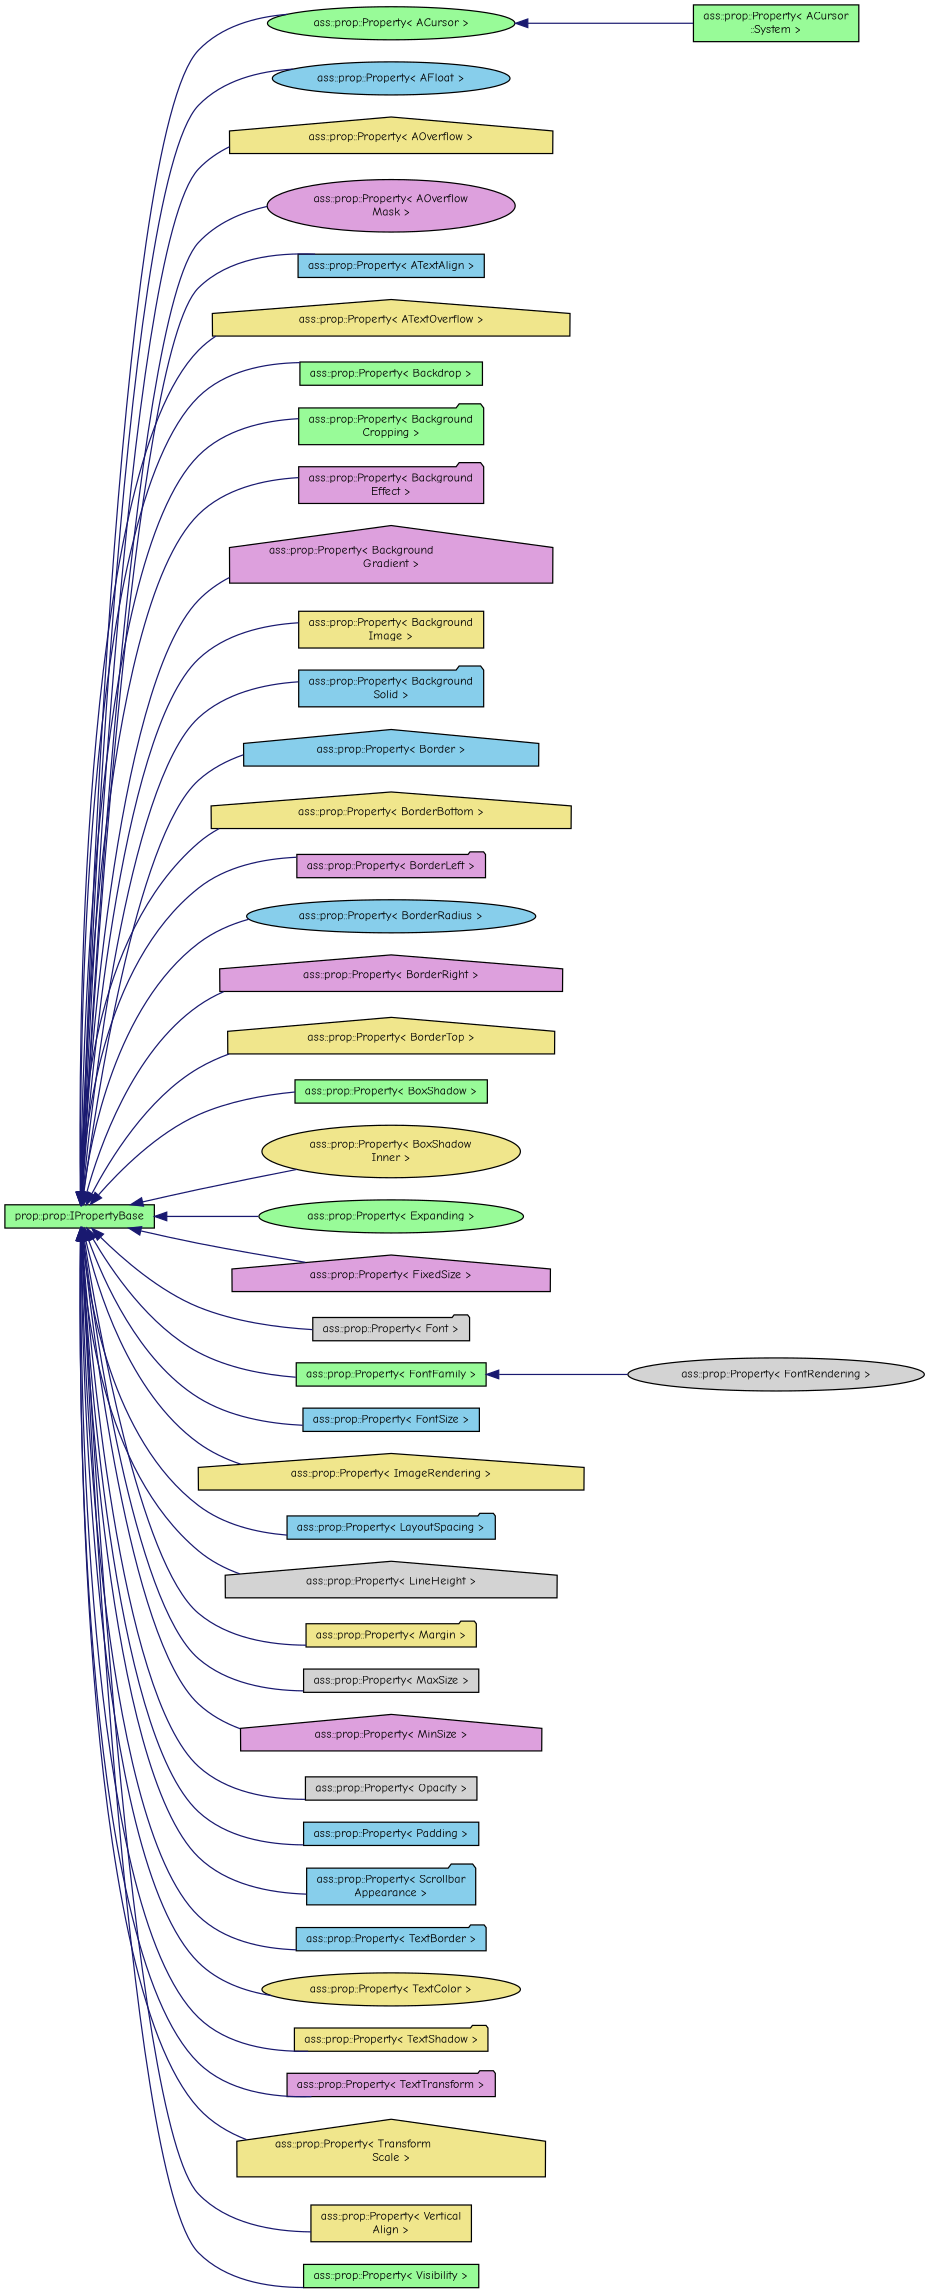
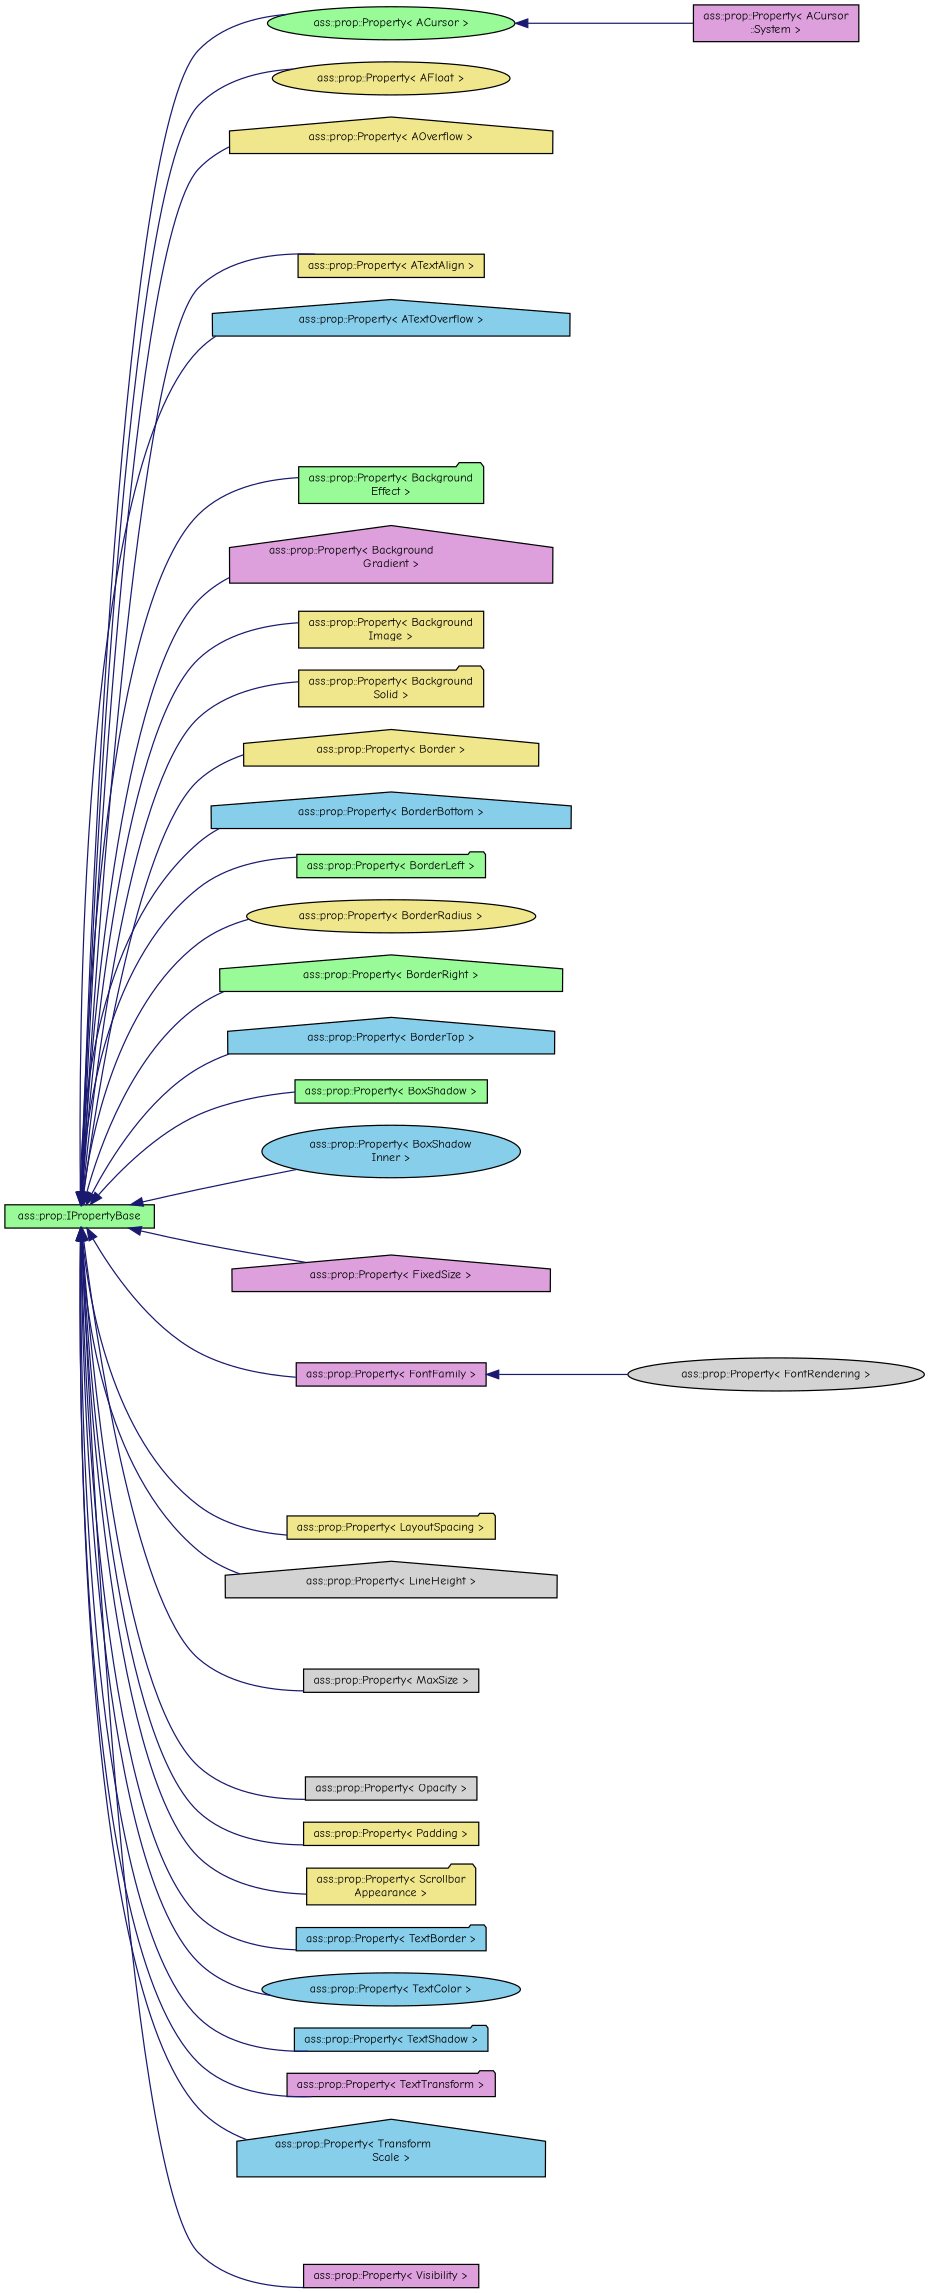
  digraph {
    fontname="Comic Neue"
    rankdir=LR
    node [color=black fillcolor=khaki fontname="Comic Neue" fontsize=10 shape=box style=filled]
    edge [color=midnightblue dir=back fontname="Comic Neue" fontsize=10 labelfontname=Helvetica labelfontsize=10 style=solid]
-   n1 [fillcolor=palegreen fontcolor=black height=0.2 label="prop::prop::IPropertyBase" width=0.4]
+   n1 [fillcolor=palegreen fontcolor=black height=0.2 label="ass::prop::IPropertyBase" width=0.4]
    n2 [fillcolor=palegreen height=0.2 label="ass::prop::Property\< ACursor \>" shape=ellipse width=0.4]
-   n3 [fillcolor=skyblue height=0.2 label="ass::prop::Property\< AFloat \>" shape=ellipse width=0.4]
+   n3 [height=0.2 label="ass::prop::Property\< AFloat \>" shape=ellipse width=0.4]
    n4 [height=0.2 label="ass::prop::Property\< AOverflow \>" shape=house width=0.4]
-   n5 [fillcolor=plum height=0.2 label="ass::prop::Property\< AOverflow\lMask \>" shape=ellipse width=0.4]
-   n6 [fillcolor=skyblue height=0.2 label="ass::prop::Property\< ATextAlign \>" width=0.4]
-   n7 [height=0.2 label="ass::prop::Property\< ATextOverflow \>" shape=house width=0.4]
-   n8 [fillcolor=palegreen height=0.2 label="ass::prop::Property\< Backdrop \>" width=0.4]
-   n9 [fillcolor=palegreen height=0.2 label="ass::prop::Property\< Background\lCropping \>" shape=folder width=0.4]
-   n10 [fillcolor=plum height=0.2 label="ass::prop::Property\< Background\lEffect \>" shape=folder width=0.4]
+   n6 [height=0.2 label="ass::prop::Property\< ATextAlign \>" width=0.4]
+   n7 [fillcolor=skyblue height=0.2 label="ass::prop::Property\< ATextOverflow \>" shape=house width=0.4]
+   n10 [fillcolor=palegreen height=0.2 label="ass::prop::Property\< Background\lEffect \>" shape=folder width=0.4]
    n11 [fillcolor=plum height=0.2 label="ass::prop::Property\< Background\lGradient \>" shape=house width=0.4]
    n12 [height=0.2 label="ass::prop::Property\< Background\lImage \>" width=0.4]
-   n13 [fillcolor=skyblue height=0.2 label="ass::prop::Property\< Background\lSolid \>" shape=folder width=0.4]
-   n14 [fillcolor=skyblue height=0.2 label="ass::prop::Property\< Border \>" shape=house width=0.4]
-   n15 [height=0.2 label="ass::prop::Property\< BorderBottom \>" shape=house width=0.4]
-   n16 [fillcolor=plum height=0.2 label="ass::prop::Property\< BorderLeft \>" shape=folder width=0.4]
-   n17 [fillcolor=skyblue height=0.2 label="ass::prop::Property\< BorderRadius \>" shape=ellipse width=0.4]
-   n18 [fillcolor=plum height=0.2 label="ass::prop::Property\< BorderRight \>" shape=house width=0.4]
-   n19 [height=0.2 label="ass::prop::Property\< BorderTop \>" shape=house width=0.4]
+   n13 [height=0.2 label="ass::prop::Property\< Background\lSolid \>" shape=folder width=0.4]
+   n14 [height=0.2 label="ass::prop::Property\< Border \>" shape=house width=0.4]
+   n15 [fillcolor=skyblue height=0.2 label="ass::prop::Property\< BorderBottom \>" shape=house width=0.4]
+   n16 [fillcolor=palegreen height=0.2 label="ass::prop::Property\< BorderLeft \>" shape=folder width=0.4]
+   n17 [height=0.2 label="ass::prop::Property\< BorderRadius \>" shape=ellipse width=0.4]
+   n18 [fillcolor=palegreen height=0.2 label="ass::prop::Property\< BorderRight \>" shape=house width=0.4]
+   n19 [fillcolor=skyblue height=0.2 label="ass::prop::Property\< BorderTop \>" shape=house width=0.4]
    n20 [fillcolor=palegreen height=0.2 label="ass::prop::Property\< BoxShadow \>" width=0.4]
-   n21 [height=0.2 label="ass::prop::Property\< BoxShadow\lInner \>" shape=ellipse width=0.4]
-   n22 [fillcolor=palegreen height=0.2 label="ass::prop::Property\< Expanding \>" shape=ellipse width=0.4]
+   n21 [fillcolor=skyblue height=0.2 label="ass::prop::Property\< BoxShadow\lInner \>" shape=ellipse width=0.4]
    n23 [fillcolor=plum height=0.2 label="ass::prop::Property\< FixedSize \>" shape=house width=0.4]
-   n24 [fillcolor=lightgrey height=0.2 label="ass::prop::Property\< Font \>" shape=folder width=0.4]
-   n25 [fillcolor=palegreen height=0.2 label="ass::prop::Property\< FontFamily \>" width=0.4]
-   n26 [fillcolor=skyblue height=0.2 label="ass::prop::Property\< FontSize \>" width=0.4]
-   n27 [height=0.2 label="ass::prop::Property\< ImageRendering \>" shape=house width=0.4]
-   n28 [fillcolor=skyblue height=0.2 label="ass::prop::Property\< LayoutSpacing \>" shape=folder width=0.4]
+   n25 [fillcolor=plum height=0.2 label="ass::prop::Property\< FontFamily \>" width=0.4]
+   n28 [height=0.2 label="ass::prop::Property\< LayoutSpacing \>" shape=folder width=0.4]
    n29 [fillcolor=lightgrey height=0.2 label="ass::prop::Property\< LineHeight \>" shape=house width=0.4]
-   n30 [height=0.2 label="ass::prop::Property\< Margin \>" shape=folder width=0.4]
    n31 [fillcolor=lightgrey height=0.2 label="ass::prop::Property\< MaxSize \>" width=0.4]
-   n32 [fillcolor=plum height=0.2 label="ass::prop::Property\< MinSize \>" shape=house width=0.4]
    n33 [fillcolor=lightgrey height=0.2 label="ass::prop::Property\< Opacity \>" width=0.4]
-   n34 [fillcolor=skyblue height=0.2 label="ass::prop::Property\< Padding \>" width=0.4]
-   n35 [fillcolor=skyblue height=0.2 label="ass::prop::Property\< Scrollbar\lAppearance \>" shape=folder width=0.4]
+   n34 [height=0.2 label="ass::prop::Property\< Padding \>" width=0.4]
+   n35 [height=0.2 label="ass::prop::Property\< Scrollbar\lAppearance \>" shape=folder width=0.4]
    n36 [fillcolor=skyblue height=0.2 label="ass::prop::Property\< TextBorder \>" shape=folder width=0.4]
-   n37 [height=0.2 label="ass::prop::Property\< TextColor \>" shape=ellipse width=0.4]
-   n38 [height=0.2 label="ass::prop::Property\< TextShadow \>" shape=folder width=0.4]
+   n37 [fillcolor=skyblue height=0.2 label="ass::prop::Property\< TextColor \>" shape=ellipse width=0.4]
+   n38 [fillcolor=skyblue height=0.2 label="ass::prop::Property\< TextShadow \>" shape=folder width=0.4]
    n39 [fillcolor=plum height=0.2 label="ass::prop::Property\< TextTransform \>" shape=folder width=0.4]
-   n40 [height=0.2 label="ass::prop::Property\< Transform\lScale \>" shape=house width=0.4]
-   n41 [height=0.2 label="ass::prop::Property\< Vertical\lAlign \>" width=0.4]
-   n42 [fillcolor=palegreen height=0.2 label="ass::prop::Property\< Visibility \>" width=0.4]
-   n43 [fillcolor=palegreen height=0.2 label="ass::prop::Property\< ACursor\l::System \>" width=0.4]
+   n40 [fillcolor=skyblue height=0.2 label="ass::prop::Property\< Transform\lScale \>" shape=house width=0.4]
+   n42 [fillcolor=plum height=0.2 label="ass::prop::Property\< Visibility \>" width=0.4]
+   n43 [fillcolor=plum height=0.2 label="ass::prop::Property\< ACursor\l::System \>" width=0.4]
    n44 [fillcolor=lightgrey height=0.2 label="ass::prop::Property\< FontRendering \>" shape=ellipse width=0.4]
    n1 -> n2
    n1 -> n3
    n1 -> n4
-   n1 -> n5
    n1 -> n6
    n1 -> n7
-   n1 -> n8
-   n1 -> n9
    n1 -> n10
    n1 -> n11
    n1 -> n12
    n1 -> n13
    n1 -> n14
    n1 -> n15
    n1 -> n16
    n1 -> n17
    n1 -> n18
    n1 -> n19
    n1 -> n20
    n1 -> n21
-   n1 -> n22
    n1 -> n23
-   n1 -> n24
    n1 -> n25
-   n1 -> n26
-   n1 -> n27
    n1 -> n28
    n1 -> n29
-   n1 -> n30
    n1 -> n31
-   n1 -> n32
    n1 -> n33
    n1 -> n34
    n1 -> n35
    n1 -> n36
    n1 -> n37
    n1 -> n38
    n1 -> n39
    n1 -> n40
-   n1 -> n41
    n1 -> n42
    n2 -> n43
    n25 -> n44
  }
